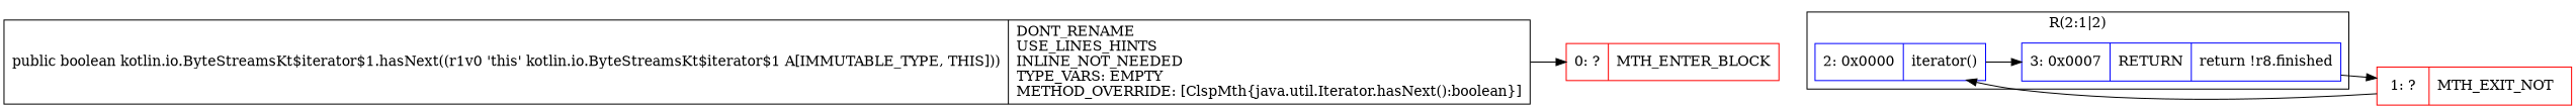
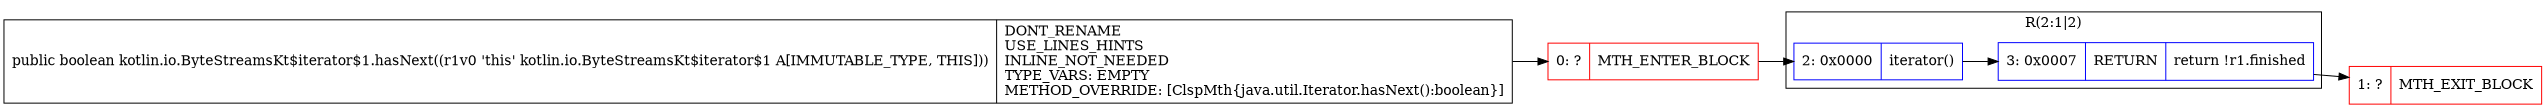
  digraph {
    rankdir=LR
    node [color=blue shape=record]
    n1 [label="{2\:\ 0x0000|iterator()\l}"]
-   n2 [label="{3\:\ 0x0007|RETURN\l|return !r8.finished\l}"]
-   n3 [color=red label="{1\:\ ?|MTH_EXIT_NOT\l}"]
+   n2 [label="{3\:\ 0x0007|RETURN\l|return !r1.finished\l}"]
+   n3 [color=red label="{1\:\ ?|MTH_EXIT_BLOCK\l}"]
    n4 [color=red label="{0\:\ ?|MTH_ENTER_BLOCK\l}"]
    n5 [label="{public boolean kotlin.io.ByteStreamsKt$iterator$1.hasNext((r1v0 'this' kotlin.io.ByteStreamsKt$iterator$1 A[IMMUTABLE_TYPE, THIS]))  | DONT_RENAME\lUSE_LINES_HINTS\lINLINE_NOT_NEEDED\lTYPE_VARS: EMPTY\lMETHOD_OVERRIDE: [ClspMth\{java.util.Iterator.hasNext():boolean\}]\l}" color=""]
    subgraph cluster_1 {
      label="R(2:1|2)"
      n1
      n2
    }
    n1 -> n2
    n2 -> n3
-   n3 -> n1
+   n4 -> n1
    n5 -> n4
  }
